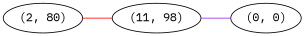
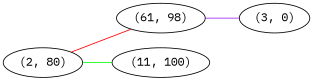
  graph {
    fontname="IBM Plex Mono"
    rankdir=LR
    node [fontname="IBM Plex Mono"]
    edge [fontname="IBM Plex Mono"]
    "(2, 80)"
-   "(11, 98)"
-   "(0, 0)"
+   "(11, 98)" [label="(61, 98)"]
+   "(11, 100)"
+   "(0, 0)" [label="(3, 0)"]
    "(2, 80)" -- "(11, 98)" [color=red weight=1]
+   "(2, 80)" -- "(11, 100)" [color=green weight=2]
    "(11, 98)" -- "(0, 0)" [color=purple weight=4]
  }
